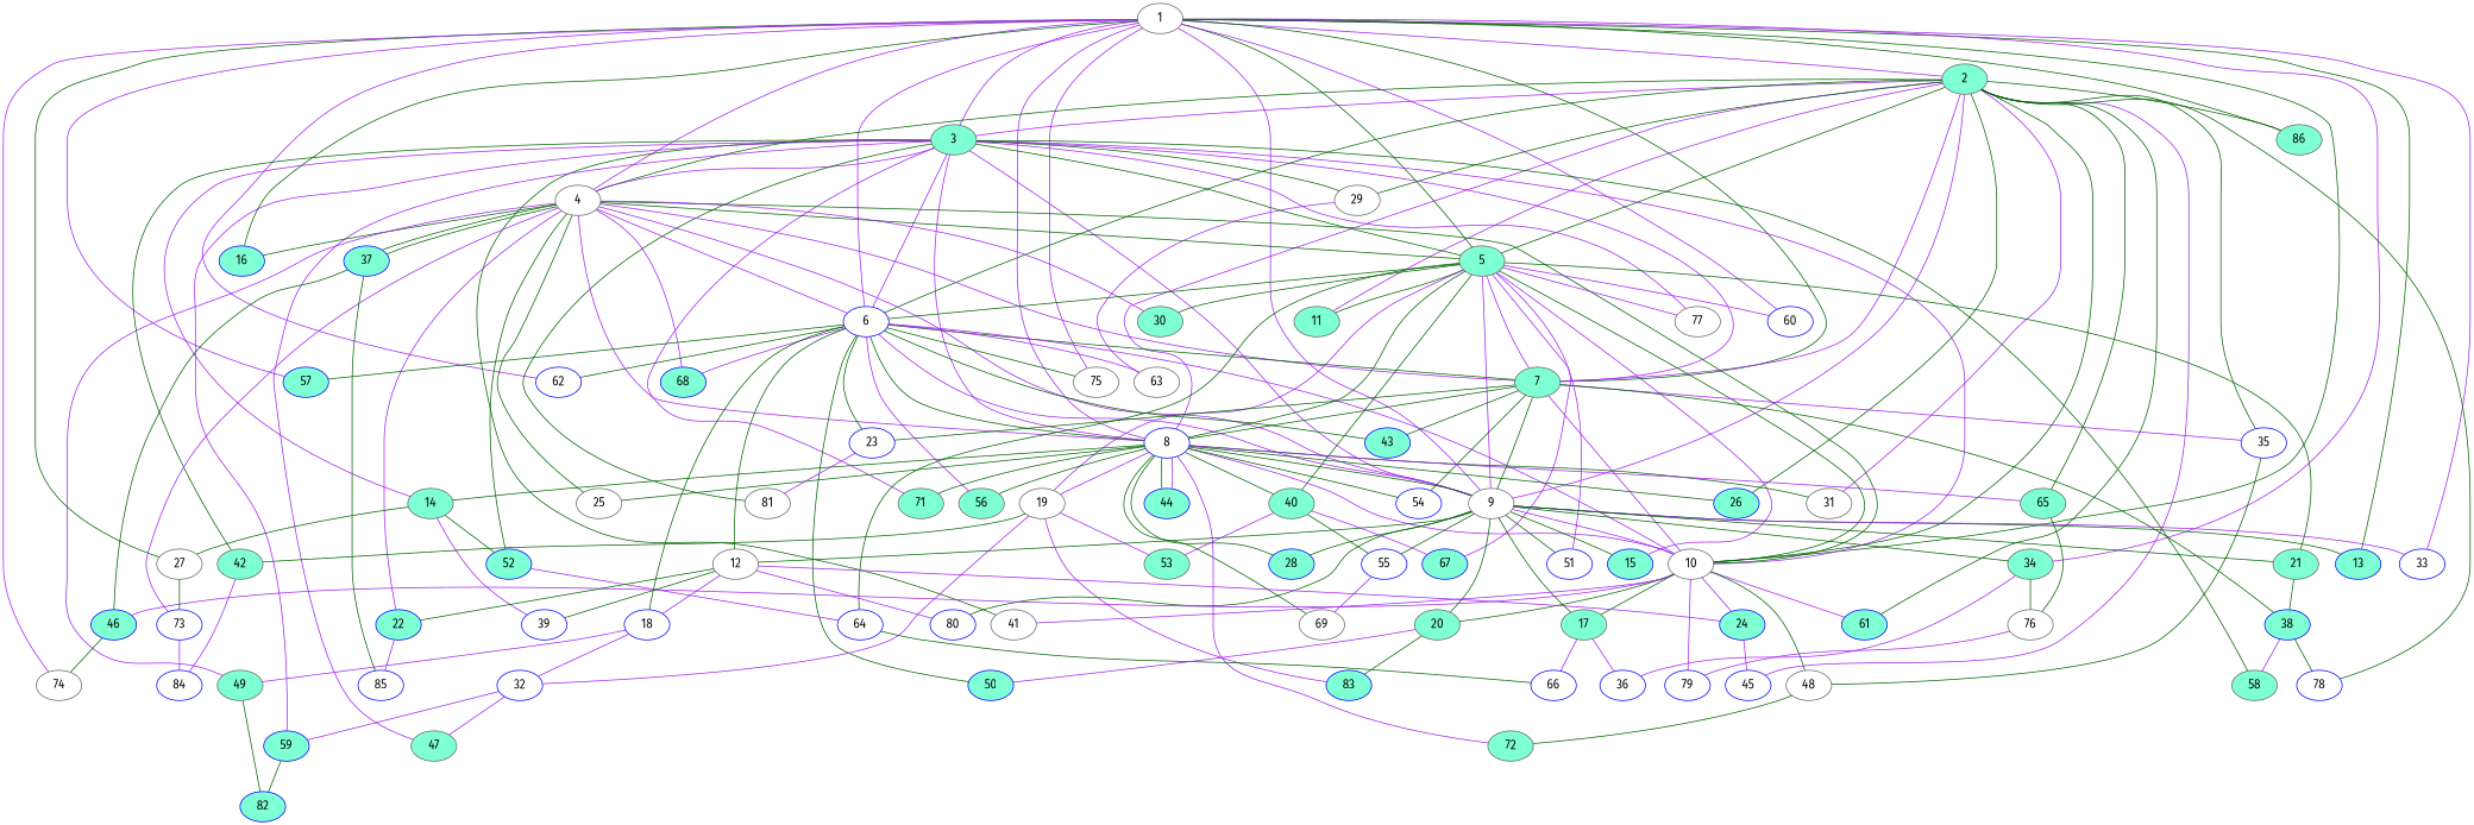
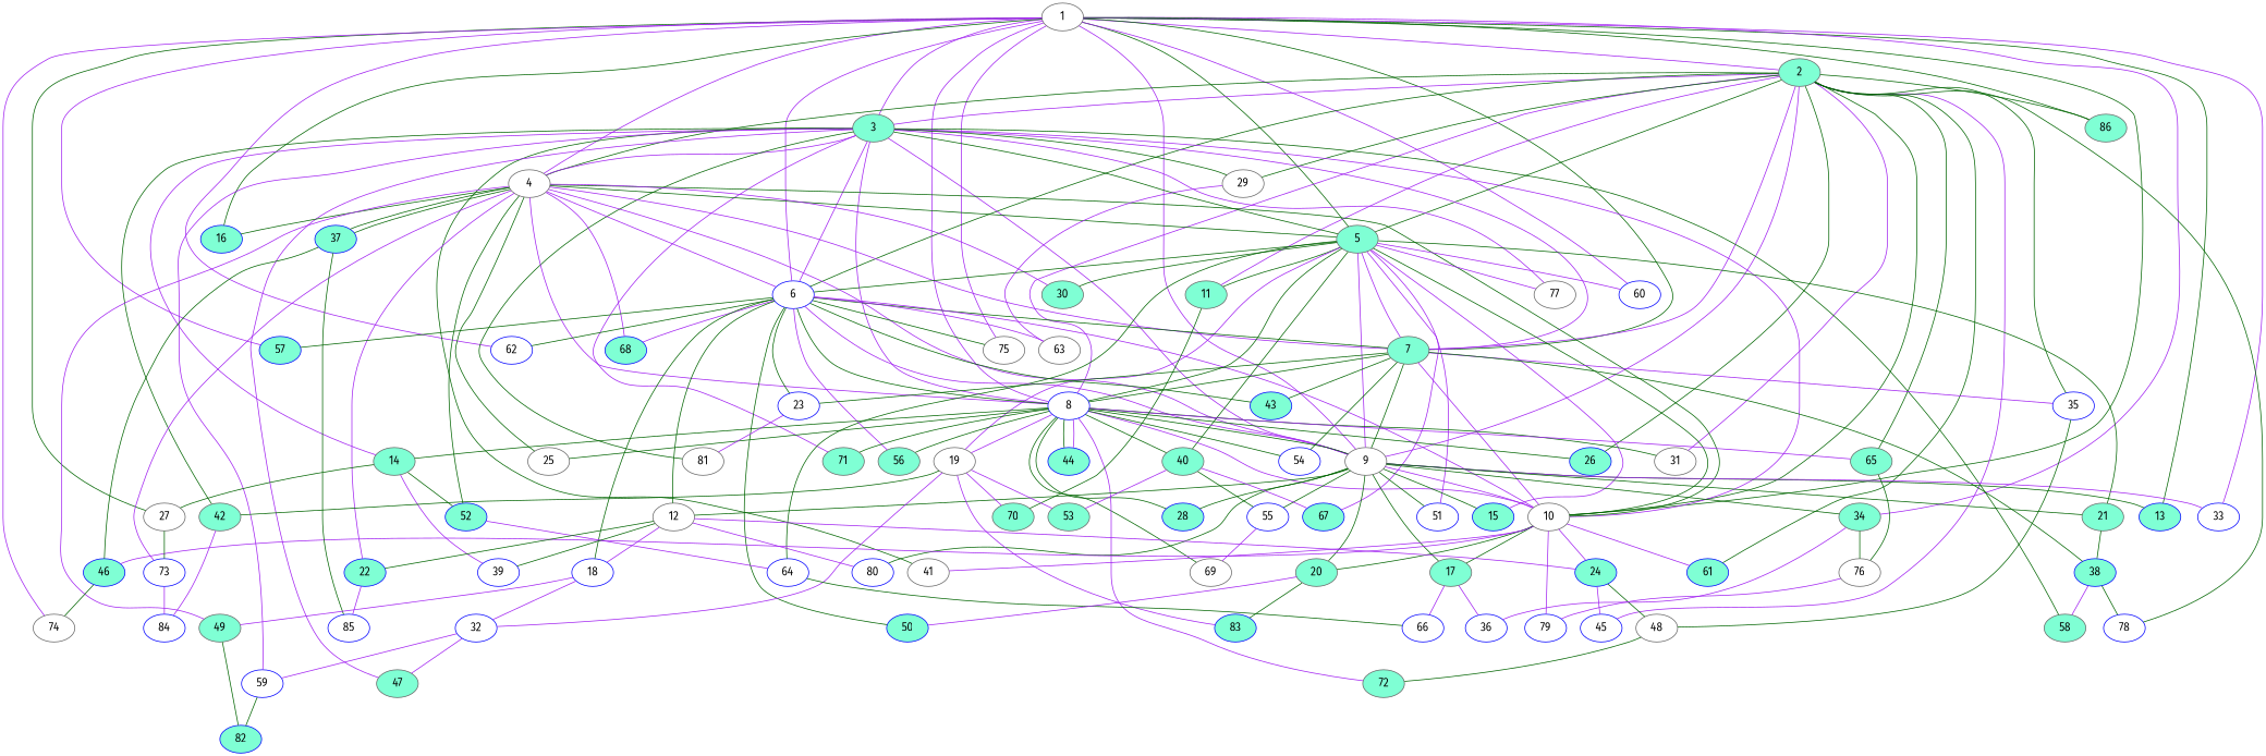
  graph {
    fontname="Fira Sans"
    node [color=blue fillcolor=aquamarine fontname="Fira Sans" style=filled]
    edge [color=darkgreen fontname="Fira Sans"]
    1 [color=gray40 fillcolor=white]
    2 [color=gray40]
    3 [color=gray40]
    4 [color=gray40 fillcolor=white]
    5 [color=gray40]
    6 [fillcolor=white]
    7 [color=gray40]
    8 [fillcolor=white]
    9 [color=gray40 fillcolor=white]
    10 [color=gray40 fillcolor=white]
    13
    16
    27 [color=gray40 fillcolor=white]
    33 [fillcolor=white]
    34 [color=gray40]
    57
    60 [fillcolor=white]
    62 [fillcolor=white]
    74 [color=gray40 fillcolor=white]
    75 [color=gray40 fillcolor=white]
    86 [color=gray40]
    11 [color=gray40]
    26
    29 [color=gray40 fillcolor=white]
    31 [color=gray40 fillcolor=white]
    35 [fillcolor=white]
    45 [fillcolor=white]
    61
    65 [color=gray40]
    78 [fillcolor=white]
    14 [color=gray40]
    41 [color=gray40 fillcolor=white]
    42 [color=gray40]
    47 [color=gray40]
    58 [color=gray40]
-   59
+   59 [fillcolor=white]
    71 [color=gray40]
    77 [color=gray40 fillcolor=white]
    81 [color=gray40 fillcolor=white]
    22
    25 [color=gray40 fillcolor=white]
    30 [color=gray40]
    37
    49 [color=gray40]
    52
    68
    73 [fillcolor=white]
    15
    19 [color=gray40 fillcolor=white]
    21 [color=gray40]
    40 [color=gray40]
    51 [fillcolor=white]
    64 [fillcolor=white]
    67
    12 [color=gray40 fillcolor=white]
    18 [fillcolor=white]
    23 [fillcolor=white]
    43
    50
    56 [color=gray40]
    63 [color=gray40 fillcolor=white]
    38
    54 [fillcolor=white]
    28
    44
    69 [color=gray40 fillcolor=white]
    72 [color=gray40]
    17 [color=gray40]
    20 [color=gray40]
    55 [fillcolor=white]
    80 [fillcolor=white]
    24
    46
    79 [fillcolor=white]
    36 [fillcolor=white]
    76 [color=gray40 fillcolor=white]
+   70 [color=gray40]
    48 [color=gray40 fillcolor=white]
    39 [fillcolor=white]
    84 [fillcolor=white]
    82
    85 [fillcolor=white]
    32 [fillcolor=white]
    53 [color=gray40]
    83
    66 [fillcolor=white]
    1 -- 2 [color=purple]
    1 -- 3 [color=purple]
    1 -- 4 [color=purple]
    1 -- 5
    1 -- 6 [color=purple]
    1 -- 7
    1 -- 8 [color=purple]
    1 -- 9 [color=purple]
    1 -- 10
    1 -- 13
    1 -- 16
    1 -- 27
    1 -- 33 [color=purple]
    1 -- 34 [color=purple]
    1 -- 57 [color=purple]
    1 -- 60 [color=purple]
    1 -- 62 [color=purple]
    1 -- 74 [color=purple]
    1 -- 75 [color=purple]
    1 -- 86
    2 -- 3 [color=purple]
    2 -- 4
    2 -- 5
    2 -- 6
    2 -- 7 [color=purple]
    2 -- 8 [color=purple]
    2 -- 9 [color=purple]
    2 -- 10
    2 -- 86
    2 -- 11 [color=purple]
    2 -- 26
    2 -- 29
    2 -- 31 [color=purple]
    2 -- 35
    2 -- 45 [color=purple]
    2 -- 61
    2 -- 65
    2 -- 78
    3 -- 4 [color=purple]
    3 -- 5
    3 -- 6 [color=purple]
    3 -- 7 [color=purple]
    3 -- 8 [color=purple]
    3 -- 9 [color=purple]
    3 -- 10 [color=purple]
    3 -- 29
    3 -- 14 [color=purple]
    3 -- 41
    3 -- 42
    3 -- 47 [color=purple]
    3 -- 58
    3 -- 59 [color=purple]
    3 -- 71 [color=purple]
    3 -- 77 [color=purple]
    3 -- 81
    4 -- 5
    4 -- 6 [color=purple]
    4 -- 7 [color=purple]
    4 -- 8 [color=purple]
    4 -- 9 [color=purple]
    4 -- 10
    4 -- 16
    4 -- 22 [color=purple]
    4 -- 25
    4 -- 30 [color=purple]
    4 -- 37
    4 -- 37
    4 -- 49 [color=purple]
    4 -- 52
    4 -- 68 [color=purple]
    4 -- 73 [color=purple]
    5 -- 6
    5 -- 7 [color=purple]
    5 -- 8
    5 -- 9 [color=purple]
    5 -- 10
    5 -- 60 [color=purple]
    5 -- 11
    5 -- 77 [color=purple]
    5 -- 30
    5 -- 15 [color=purple]
    5 -- 19 [color=purple]
    5 -- 21
    5 -- 40
    5 -- 51 [color=purple]
    5 -- 64
    5 -- 67 [color=purple]
    6 -- 7
    6 -- 8
    6 -- 9 [color=purple]
    6 -- 10 [color=purple]
    6 -- 57
    6 -- 62
    6 -- 75
    6 -- 68 [color=purple]
    6 -- 12
    6 -- 18
    6 -- 23
    6 -- 43
    6 -- 50
    6 -- 56 [color=purple]
    6 -- 63 [color=purple]
    7 -- 8
    7 -- 9
    7 -- 10 [color=purple]
    7 -- 35 [color=purple]
    7 -- 23
    7 -- 43
    7 -- 38
    7 -- 54
    8 -- 9
    8 -- 10 [color=purple]
    8 -- 26
    8 -- 31
    8 -- 65 [color=purple]
    8 -- 14
    8 -- 71
    8 -- 25
    8 -- 19 [color=purple]
    8 -- 40
    8 -- 56
    8 -- 54
    8 -- 28
    8 -- 44
    8 -- 44 [color=purple]
    8 -- 69
    8 -- 72 [color=purple]
    9 -- 10 [color=purple]
    9 -- 13
    9 -- 33 [color=purple]
    9 -- 34
    9 -- 15
    9 -- 21
    9 -- 51
    9 -- 12
    9 -- 28
    9 -- 17
    9 -- 20
    9 -- 55
    9 -- 80
    10 -- 61 [color=purple]
    10 -- 41 [color=purple]
    10 -- 17
    10 -- 20
    10 -- 24 [color=purple]
    10 -- 46 [color=purple]
    10 -- 79 [color=purple]
    27 -- 73
    34 -- 36 [color=purple]
    34 -- 76
+   11 -- 70
    29 -- 63 [color=purple]
    35 -- 48
    65 -- 76
    14 -- 27
    14 -- 52
    14 -- 39 [color=purple]
    42 -- 84 [color=purple]
    59 -- 82
    22 -- 85 [color=purple]
    37 -- 46
    37 -- 85
    49 -- 82
    52 -- 64 [color=purple]
    73 -- 84 [color=purple]
    19 -- 42
+   19 -- 70 [color=purple]
    19 -- 32 [color=purple]
    19 -- 53 [color=purple]
    19 -- 83 [color=purple]
    21 -- 38
    40 -- 67 [color=purple]
    40 -- 55
    40 -- 53 [color=purple]
    64 -- 66
    12 -- 22
    12 -- 18 [color=purple]
    12 -- 80 [color=purple]
    12 -- 24 [color=purple]
    12 -- 39
    18 -- 49 [color=purple]
    18 -- 32 [color=purple]
    23 -- 81 [color=purple]
    38 -- 78
    38 -- 58 [color=purple]
    17 -- 36 [color=purple]
    17 -- 66 [color=purple]
    20 -- 50 [color=purple]
    20 -- 83
    55 -- 69 [color=purple]
    24 -- 45 [color=purple]
-   10 -- 48
+   24 -- 48
    46 -- 74
    76 -- 79 [color=purple]
    48 -- 72
    32 -- 47 [color=purple]
    32 -- 59 [color=purple]
  }
